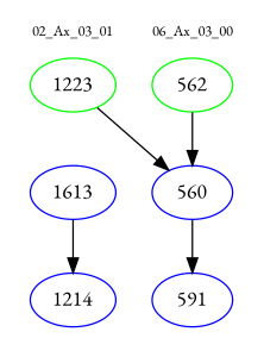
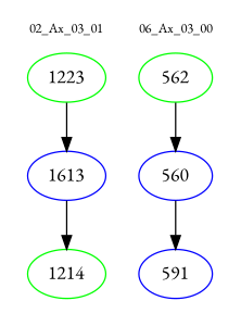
  digraph {
    fontname="EB Garamond"
    node [color=blue fontname="EB Garamond"]
    edge [color=black fontname="EB Garamond"]
    n1 [color=green label=1223]
    n2 [label=1613]
-   n3 [label=1214]
+   n3 [color=green label=1214]
    n4 [color=green label=562]
    n5 [label=560]
    n6 [label=591]
    subgraph cluster_1 {
      color=white
      fontsize=10
      label="02_Ax_03_01"
      n1
      n2
      n3
    }
    subgraph cluster_2 {
      color=white
      fontsize=10
      label="06_Ax_03_00"
      n4
      n5
      n6
    }
-   n1 -> n5
+   n1 -> n2
    n2 -> n3
    n4 -> n5
    n5 -> n6
  }
